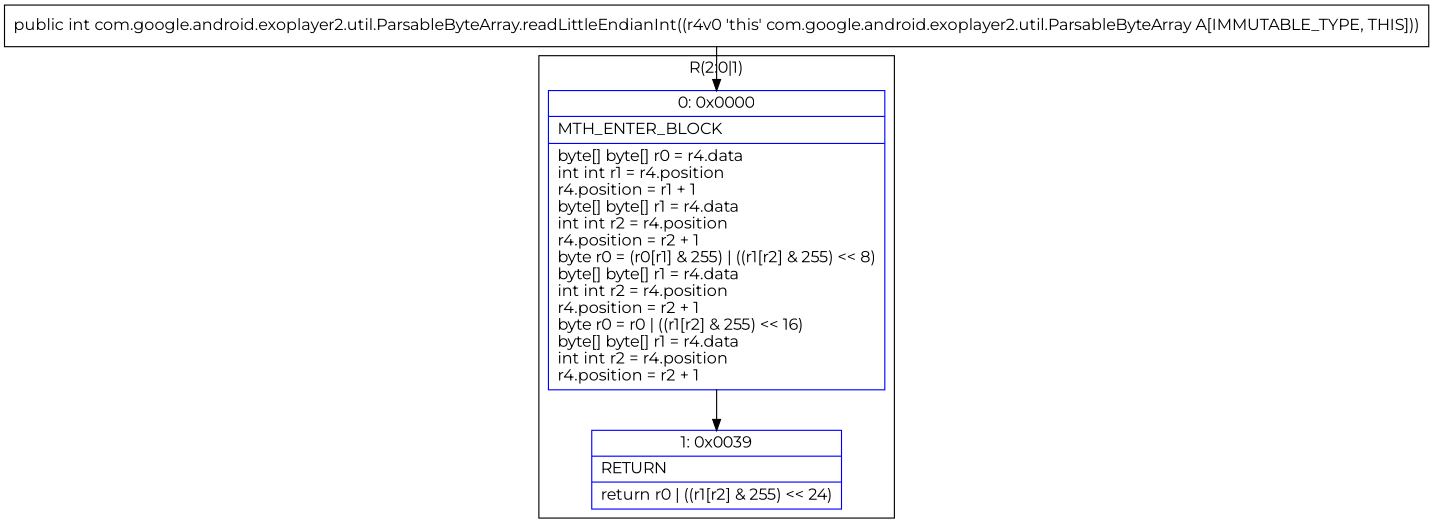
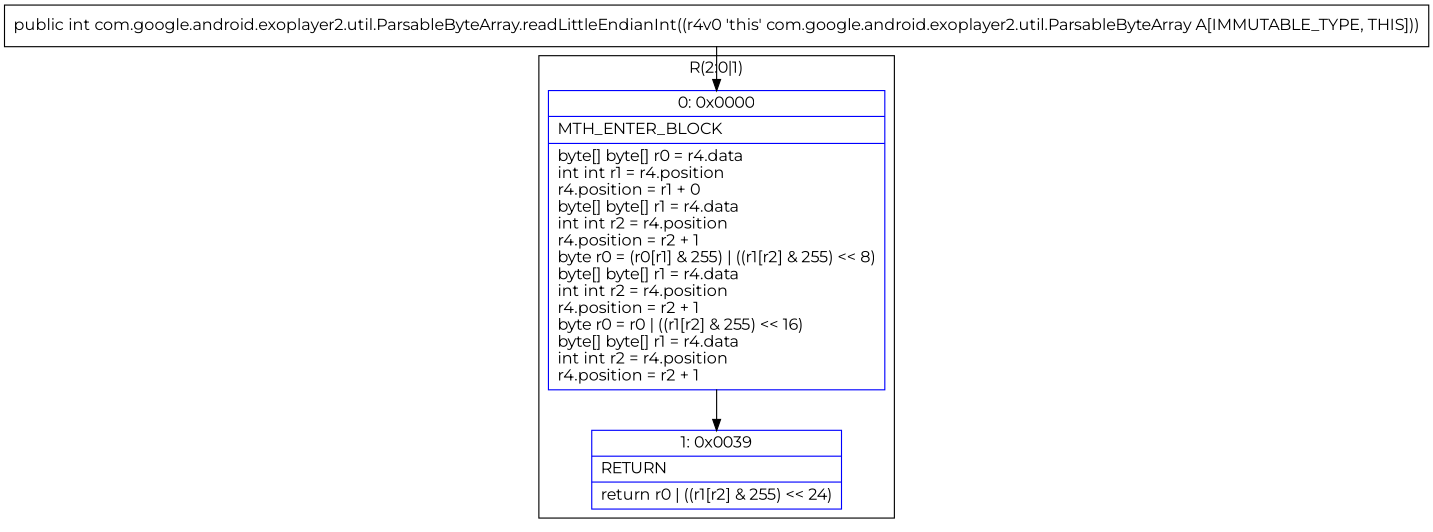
  digraph {
    fontname=Montserrat
    node [color=blue shape=record fontname=Montserrat]
    edge [fontname=Montserrat]
-   n1 [label="{0\:\ 0x0000|MTH_ENTER_BLOCK\l|byte[] byte[] r0 = r4.data\lint int r1 = r4.position\lr4.position = r1 + 1\lbyte[] byte[] r1 = r4.data\lint int r2 = r4.position\lr4.position = r2 + 1\lbyte r0 = (r0[r1] & 255) \| ((r1[r2] & 255) \<\< 8)\lbyte[] byte[] r1 = r4.data\lint int r2 = r4.position\lr4.position = r2 + 1\lbyte r0 = r0 \| ((r1[r2] & 255) \<\< 16)\lbyte[] byte[] r1 = r4.data\lint int r2 = r4.position\lr4.position = r2 + 1\l}"]
+   n1 [label="{0\:\ 0x0000|MTH_ENTER_BLOCK\l|byte[] byte[] r0 = r4.data\lint int r1 = r4.position\lr4.position = r1 + 0\lbyte[] byte[] r1 = r4.data\lint int r2 = r4.position\lr4.position = r2 + 1\lbyte r0 = (r0[r1] & 255) \| ((r1[r2] & 255) \<\< 8)\lbyte[] byte[] r1 = r4.data\lint int r2 = r4.position\lr4.position = r2 + 1\lbyte r0 = r0 \| ((r1[r2] & 255) \<\< 16)\lbyte[] byte[] r1 = r4.data\lint int r2 = r4.position\lr4.position = r2 + 1\l}"]
    n2 [label="{1\:\ 0x0039|RETURN\l|return r0 \| ((r1[r2] & 255) \<\< 24)\l}"]
    n3 [label="{public int com.google.android.exoplayer2.util.ParsableByteArray.readLittleEndianInt((r4v0 'this' com.google.android.exoplayer2.util.ParsableByteArray A[IMMUTABLE_TYPE, THIS])) }" color=""]
    subgraph cluster_1 {
      label="R(2:0|1)"
      n1
      n2
    }
    n1 -> n2
    n3 -> n1
  }
